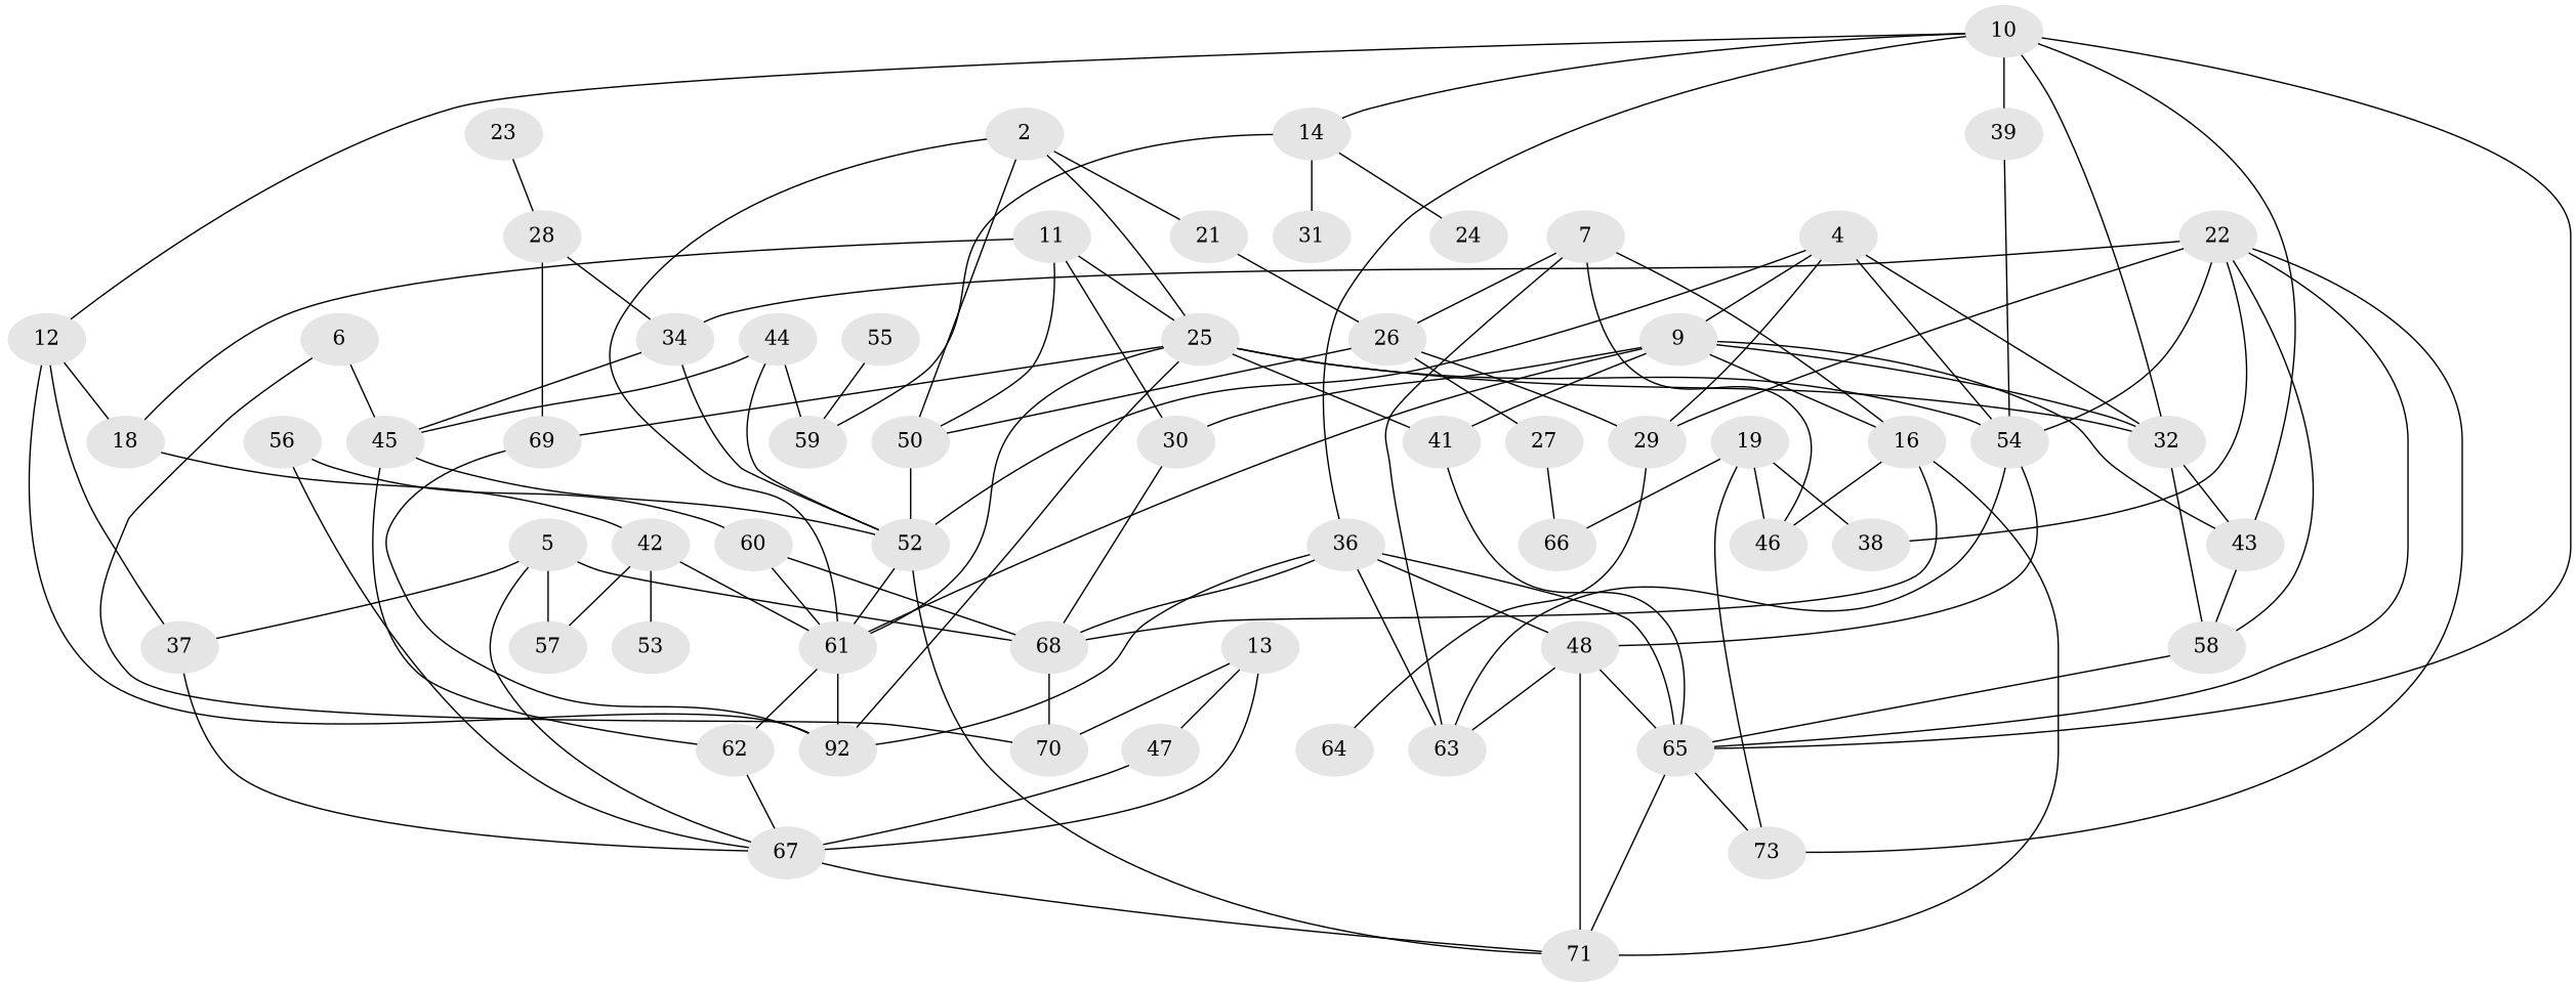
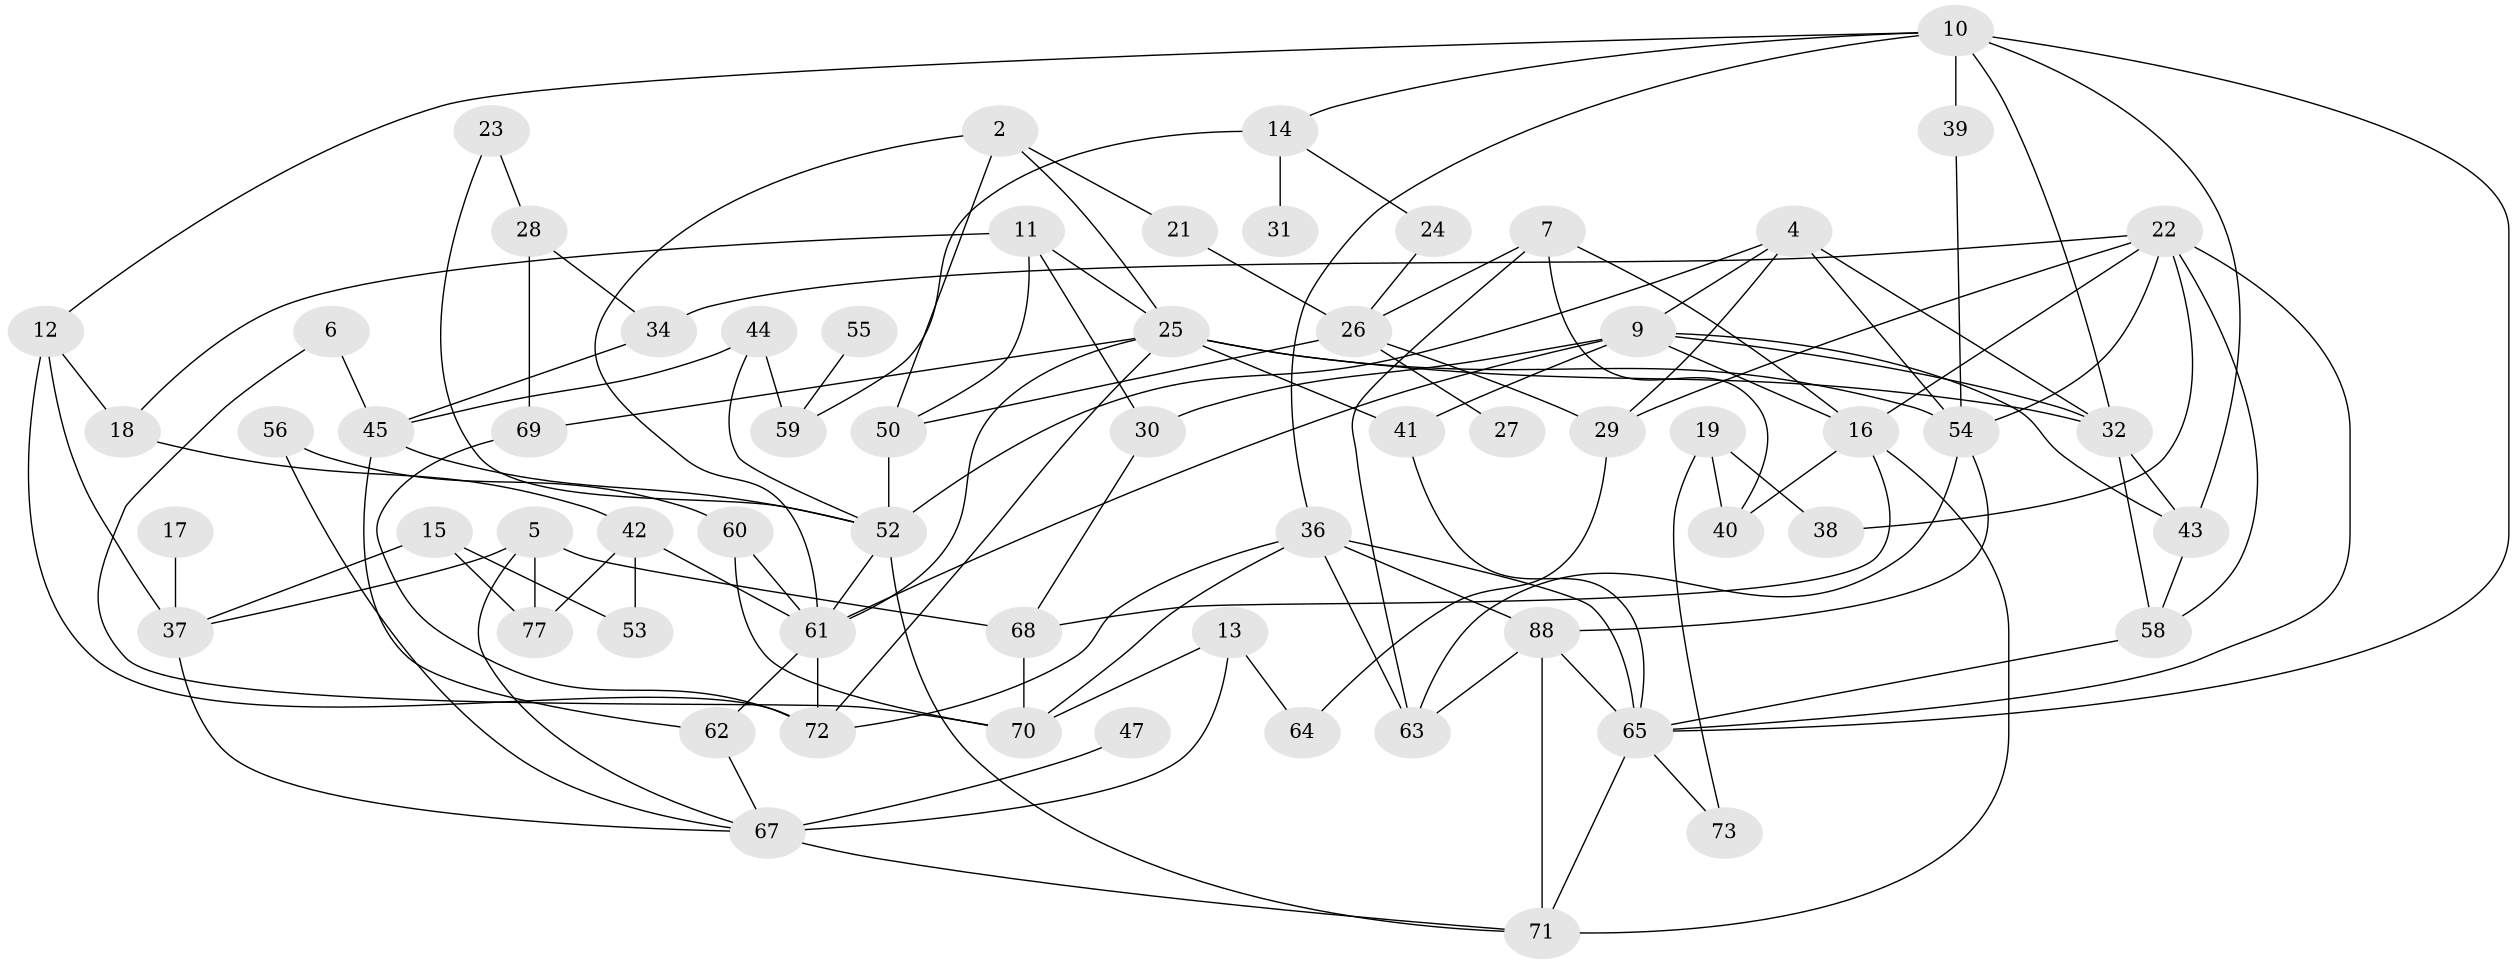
  graph {
    node [color=gray90 style=filled]
    edge [weight=1.0]
    2
    21
    25
    50
    61
+   17
    37
    26
    32
    54
    41
-   72 [label=92]
+   72
    69
    52
    62
    4
    9
    29
    16
    30
    43
    64
    58
    71
    63
-   48
+   48 [label=88]
    5
-   57
+   57 [label=77]
    67
    68
    70
    6
    45
    7
-   40 [label=46]
+   40
    27
    65
    10
    12
    14
    36
    39
    18
    24
    31
    59
    73
    11
    42
    13
    47
+   15
    53
    19
    38
-   66
    22
    34
    23
    28
    44
    55
    56
    60
    2 -- 21
    2 -- 25
    2 -- 50
    2 -- 61
    21 -- 26
    25 -- 61
    25 -- 32
    25 -- 54
    25 -- 41
    25 -- 72
    25 -- 69
    50 -- 52
    61 -- 72
    61 -- 62
+   17 -- 37
    37 -- 67
    26 -- 50
    26 -- 29
    26 -- 27
    32 -- 43
    32 -- 58
    54 -- 63
    54 -- 48
    41 -- 65
    69 -- 72
    52 -- 61
    52 -- 71
    62 -- 67
    4 -- 32
    4 -- 54 [weight=2.0]
    4 -- 52
    4 -- 9
    4 -- 29
    9 -- 61 [weight=2.0]
    9 -- 32
    9 -- 41
    9 -- 16
    9 -- 30
    9 -- 43
    29 -- 64
    16 -- 71
    16 -- 68
    16 -- 40
    30 -- 68
    43 -- 58
    58 -- 65
    48 -- 71
    48 -- 63
    48 -- 65
    5 -- 37
    5 -- 57
    5 -- 67
    5 -- 68
    67 -- 71 [weight=2.0]
    68 -- 70 [weight=2.0]
    6 -- 70
    6 -- 45
    45 -- 52
    45 -- 62
    7 -- 26
    7 -- 16
    7 -- 63
    7 -- 40
-   27 -- 66
    65 -- 71 [weight=2.0]
    65 -- 73
    10 -- 32
    10 -- 43
    10 -- 65
    10 -- 12
    10 -- 14
    10 -- 36
    10 -- 39
    12 -- 37 [weight=2.0]
    12 -- 72
    12 -- 18
    14 -- 24
    14 -- 31
    14 -- 59
    36 -- 72
    36 -- 63 [weight=2.0]
    36 -- 48
-   36 -- 68
+   36 -- 70
    36 -- 65 [weight=2.0]
    39 -- 54
    18 -- 42
+   24 -- 26
    11 -- 25
    11 -- 50
    11 -- 30
    11 -- 18
    42 -- 61
    42 -- 57
    42 -- 53
    13 -- 67
    13 -- 70
-   13 -- 47
+   13 -- 64
    47 -- 67
+   15 -- 37
+   15 -- 57
+   15 -- 53
    19 -- 40
    19 -- 73
    19 -- 38
-   19 -- 66
    22 -- 54
    22 -- 29
    22 -- 58
    22 -- 65
-   22 -- 73
+   22 -- 16
    22 -- 38
    22 -- 34
-   34 -- 52
+   23 -- 52
    34 -- 45
    23 -- 28
    28 -- 69
    28 -- 34
    44 -- 52
    44 -- 45
    44 -- 59
    55 -- 59
    56 -- 67
    56 -- 60
    60 -- 61
-   60 -- 68
+   60 -- 70
  }
